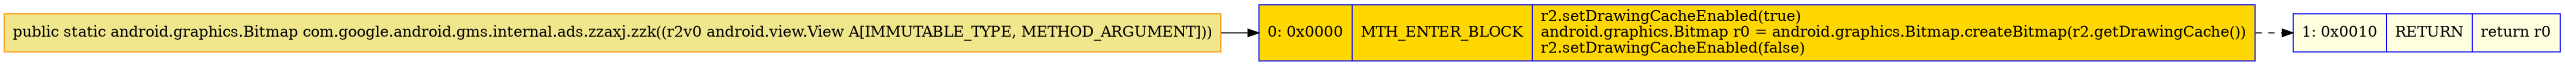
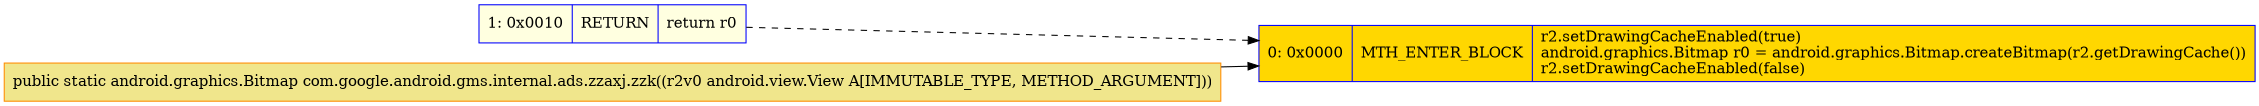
  digraph {
    rankdir=LR
    node [shape=record style=filled color=blue]
    n1 [label="{0\:\ 0x0000|MTH_ENTER_BLOCK\l|r2.setDrawingCacheEnabled(true)\landroid.graphics.Bitmap r0 = android.graphics.Bitmap.createBitmap(r2.getDrawingCache())\lr2.setDrawingCacheEnabled(false)\l}" fillcolor=gold]
    n2 [label="{1\:\ 0x0010|RETURN\l|return r0\l}" fillcolor=lightyellow]
    n3 [label="{public static android.graphics.Bitmap com.google.android.gms.internal.ads.zzaxj.zzk((r2v0 android.view.View A[IMMUTABLE_TYPE, METHOD_ARGUMENT])) }" fillcolor=khaki color=darkorange]
-   n1 -> n2 [style=dashed]
+   n2 -> n1 [style=dashed]
    n3 -> n1 [style=solid]
  }
